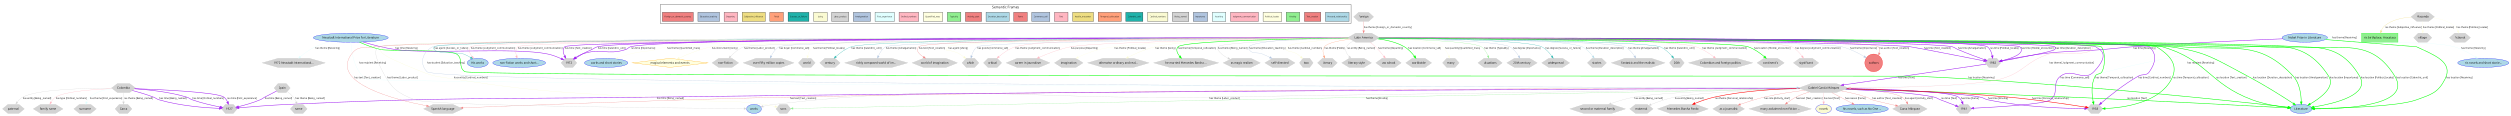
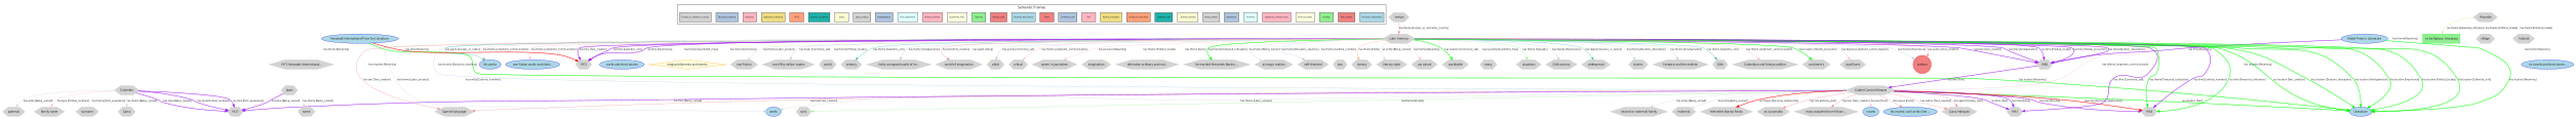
  digraph {
    bgcolor=white
    compound=true
    fontname=Ubuntu
    rankdir=TB
    node [fillcolor=lightgray fontname=Ubuntu fontsize=12 shape=hexagon style=filled color=gray]
    edge [color=purple fontname=Ubuntu fontsize=10 penwidth=1]
    n1 [fillcolor=lightblue fontsize=8 label=Personal_relationship shape=box color=""]
    n2 [fillcolor=lightcoral fontsize=8 label=Text_creation shape=box color=""]
    n3 [fillcolor=lightgreen fontsize=8 label=Kinship shape=box color=""]
    n4 [fillcolor=lightyellow fontsize=8 label=Political_locales shape=box color=""]
    n5 [fillcolor=lightpink fontsize=8 label=Judgment_communication shape=box color=""]
    n6 [fillcolor=lightcyan fontsize=8 label=Receiving shape=box color=""]
    n7 [fillcolor=lightsteelblue fontsize=8 label=Importance shape=box color=""]
    n8 [fontsize=8 label=Being_named shape=box color=""]
    n9 [fillcolor=lightgoldenrodyellow fontsize=8 label=Cardinal_numbers shape=box color=""]
    n10 [fillcolor=lightseagreen fontsize=8 label=Calendric_unit shape=box color=""]
    n11 [fillcolor=lightsalmon fontsize=8 label=Temporal_collocation shape=box color=""]
    n12 [fillcolor=lightgoldenrod fontsize=8 label=Hostile_encounter shape=box color=""]
    n13 [fillcolor=lightpink fontsize=8 label=Text shape=box color=""]
    n14 [fillcolor=lightsteelblue fontsize=8 label=Commerce_sell shape=box color=""]
    n15 [fillcolor=lightcoral fontsize=8 label=Fame shape=box color=""]
    n16 [fillcolor=lightblue fontsize=8 label=Duration_description shape=box color=""]
    n17 [fillcolor=lightcoral fontsize=8 label=Activity_start shape=box color=""]
    n18 [fillcolor=lightgreen fontsize=8 label=Typicality shape=box color=""]
    n19 [fillcolor=lightyellow fontsize=8 label=Quantified_mass shape=box color=""]
    n20 [fillcolor=lightpink fontsize=8 label=Ordinal_numbers shape=box color=""]
    n21 [fillcolor=lightcyan fontsize=8 label=First_experience shape=box color=""]
    n22 [fillcolor=lightsteelblue fontsize=8 label=Amalgamation shape=box color=""]
    n23 [fontsize=8 label=Labor_product shape=box color=""]
    n24 [fillcolor=lightgoldenrodyellow fontsize=8 label=Using shape=box color=""]
    n25 [fillcolor=lightseagreen fontsize=8 label=Success_or_failure shape=box color=""]
    n26 [fillcolor=lightsalmon fontsize=8 label=Fields shape=box color=""]
    n27 [fillcolor=lightgoldenrod fontsize=8 label=Subjective_influence shape=box color=""]
    n28 [fillcolor=lightpink fontsize=8 label=Departing shape=box color=""]
    n29 [fillcolor=lightsteelblue fontsize=8 label=Education_teaching shape=box color=""]
-   n30 [fillcolor=lightcoral fontsize=8 label=Foreign_or_domestic_country shape=box color=""]
+   n30 [fontsize=8 label=Foreign_or_domestic_country shape=box color=""]
    n31 [color=red fillcolor=lightcoral label=authors shape=circle]
    n32 [color=green fillcolor=lightgreen label="his birthplace, Aracataca" shape=box]
    n33 [color=blue fillcolor=lightblue label="Nobel Prize in Literature" shape=ellipse]
    n34 [color=blue fillcolor=lightblue label="his novels and short storie..." shape=ellipse]
    n35 [color=blue fillcolor=lightblue label=Literature shape=ellipse]
    n36 [label=1982]
    n37 [label="Gabriel García Márquez"]
    n38 [color=blue fillcolor=lightblue label=works shape=ellipse]
-   n39 [color=blue fillcolor=lightgoldenrodyellow label=novels shape=ellipse]
+   n39 [color=blue fillcolor=lightblue label=novels shape=ellipse]
    n40 [color=blue fillcolor=lightblue label="his novels, such as No One ..." shape=ellipse]
    n41 [label="Garca Márquez"]
    n42 [label=1961]
    n43 [label=sons]
    n44 [label="Spanish language"]
    n45 [label=1958]
    n46 [label="second or maternal family"]
    n47 [label=1927]
    n48 [label=maternal]
    n49 [label="Mercedes Barcha Pardo"]
    n50 [label="as a journalist"]
    n51 [label="many acclaimed non-fiction ..."]
    n52 [color=blue fillcolor=lightblue label="His works" shape=ellipse]
    n53 [color=blue fillcolor=lightblue label="non-fiction works and short..." shape=ellipse]
    n54 [color=blue fillcolor=lightblue label="works and short stories" shape=ellipse]
    n55 [color=blue fillcolor=lightblue label="Neustadt International Prize for Literature" shape=ellipse]
    n56 [label=1972]
    n57 [label="1972 Neustadt International..."]
    n58 [color=orange fillcolor=lightyellow label="magical elements and events" shape=diamond]
    n59 [label="Latin America"]
    n60 [label="non-fiction"]
    n61 [label="over fifty million copies"]
    n62 [label=world]
    n63 [label=century]
    n64 [label="richly composed world of im..."]
    n65 [label="world of imagination"]
    n66 [label=which]
    n67 [label=critical]
    n68 [label="career in journalism"]
    n69 [label=imagination]
    n70 [label="otherwise ordinary and real..."]
    n71 [label="he married Mercedes Barcha ..."]
    n72 [label="as magic realism"]
    n73 [label="self-directed"]
    n74 [label=two]
    n75 [label=literary]
    n76 [label="literary style"]
    n77 [label="law school"]
    n78 [label=worldwide]
    n79 [label=many]
    n80 [label=situations]
    n81 [label="20th century"]
    n82 [label=widespread]
    n83 [label=stories]
    n84 [label="fantastic and the realistic"]
    n85 [label="20th"]
    n86 [label="Colombian and foreign politics"]
    n87 [label="continent's"]
    n88 [label=significant]
    n89 [label=foreign]
    n90 [label=paternal]
    n91 [label="family name"]
    n92 [label=surname]
    n93 [label=village]
    n94 [label=Spain]
    n95 [label=name]
    n96 [label=Colombia]
    n97 [label=Garca]
    n98 [label=fictional]
    n99 [label=Macondo]
    subgraph cluster_1 {
      subgraph sub_2 {
        color=orange
        fillcolor=lightyellow
        label=Events
        style=filled
      }
    }
    subgraph cluster_3 {
      subgraph sub_4 {
        color=red
        fillcolor=lightcoral
        label=People
        style=filled
      }
    }
    subgraph cluster_5 {
      subgraph sub_6 {
        color=green
        fillcolor=lightgreen
        label=Locations
        style=filled
      }
    }
    subgraph cluster_7 {
      subgraph sub_8 {
        color=blue
        fillcolor=lightblue
        label=Concepts
        style=filled
      }
    }
    subgraph cluster_9 {
      subgraph sub_10 {
        color=gray
        fillcolor=lightgray
        label=Other
        style=filled
      }
    }
    subgraph cluster_11 {
      color=black
      fillcolor=white
      label="Semantic Frames"
      rank=sink
      style=filled
      n1
      n2
      n3
      n4
      n5
      n6
      n7
      n8
      n9
      n10
      n11
      n12
      n13
      n14
      n15
      n16
      n17
      n18
      n19
      n20
      n21
      n22
      n23
      n24
      n25
      n26
      n27
      n28
      n29
      n30
    }
    n33 -> n33 [color=lightcyan label="has theme [Receiving]"]
    n33 -> n34 [color=lightcyan label="has theme [Receiving]"]
    n33 -> n35 [color=green label="has location [Receiving]" penwidth=2]
    n33 -> n36 [label="has time [Receiving]" penwidth=2]
    n33 -> n37 [color=lightcyan label="has recipient [Receiving]"]
    n36 -> n37 [label="has time [Text]" penwidth=2]
    n37 -> n35 [color=green label="has location [Text]" penwidth=2]
    n37 -> n38 [color=lightgray label="has theme [Labor_product]"]
    n37 -> n39 [color=lightpink label="has text [Text]"]
    n37 -> n40 [color=lightcoral label="has reason [Fame]"]
    n37 -> n41 [color=lightcoral label="has author [Text_creation]"]
    n37 -> n41 [color=lightcoral label="has agent [Activity_start]"]
    n37 -> n42 [label="has time [Fame]" penwidth=2]
    n37 -> n42 [label="has time [Text]" penwidth=2]
    n37 -> n43 [color=lightgreen label="has theme [Kinship]"]
    n37 -> n44 [color=lightcoral label="has text [Text_creation]"]
    n37 -> n45 [label="has time [Kinship]" penwidth=2]
    n37 -> n45 [color=red label="has time [Personal_relationship]" penwidth=2]
    n37 -> n46 [color=lightgray label="has entity [Being_named]"]
    n37 -> n47 [label="has time [Being_named]" penwidth=2]
    n37 -> n48 [color=lightgray label="has entity [Being_named]"]
    n37 -> n49 [color=red label="has theme [Personal_relationship]" penwidth=2]
    n37 -> n50 [color=lightcoral label="has role [Activity_start]"]
    n37 -> n51 [color=lightcoral label="has text [Text_creation]"]
    n55 -> n35 [color=green label="has location [Receiving]" penwidth=2]
    n55 -> n37 [color=lightcyan label="has recipient [Receiving]"]
-   n55 -> n56 [label="has time [Receiving]" penwidth=2]
+   n55 -> n56 [color=red label="has time [Receiving]" penwidth=2]
    n55 -> n57 [color=lightcyan label="has theme [Receiving]"]
    n59 -> n31 [color=lightsteelblue label="has theme [Importance]"]
    n59 -> n31 [color=lightcoral label="has author [Text_creation]"]
    n59 -> n35 [color=green label="has location [Text_creation]" penwidth=2]
    n59 -> n35 [color=green label="has location [Duration_description]" penwidth=2]
    n59 -> n35 [color=green label="has location [Amalgamation]" penwidth=2]
    n59 -> n35 [color=green label="has location [Importance]" penwidth=2]
    n59 -> n35 [color=green label="has location [Political_locales]" penwidth=2]
    n59 -> n35 [color=green label="has location [Calendric_unit]" penwidth=2]
    n59 -> n36 [label="has time [Political_locales]" penwidth=2]
    n59 -> n36 [label="has time [Hostile_encounter]" penwidth=2]
    n59 -> n36 [label="has time [Duration_description]" penwidth=2]
    n59 -> n36 [label="has time [Text_creation]" penwidth=2]
    n59 -> n36 [label="has time [Amalgamation]" penwidth=2]
    n59 -> n37 [color=lightpink label="has theme [Judgment_communication]"]
    n59 -> n37 [color=lightsteelblue label="has student [Education_teaching]"]
    n59 -> n38 [color=lightgray label="has theme [Labor_product]"]
    n59 -> n42 [label="has time [Commerce_sell]" penwidth=2]
    n59 -> n43 [color=lightgoldenrodyellow label="has entity [Cardinal_numbers]"]
    n59 -> n44 [color=lightcoral label="has text [Text_creation]"]
    n59 -> n45 [color=green label="has time [Temporal_collocation]" penwidth=2]
    n59 -> n45 [color=green label="has theme [Temporal_collocation]" penwidth=2]
    n59 -> n45 [label="has time [Cardinal_numbers]" penwidth=2]
    n59 -> n52 [color=lightpink label="has theme [Judgment_communication]"]
    n59 -> n52 [color=lightseagreen label="has agent [Success_or_failure]"]
    n59 -> n53 [color=lightpink label="has theme [Judgment_communication]"]
    n59 -> n54 [color=lightyellow label="has theme [Quantified_mass]"]
    n59 -> n56 [label="has time [Text_creation]" penwidth=2]
    n59 -> n56 [label="has time [Calendric_unit]" penwidth=2]
    n59 -> n56 [label="has time [Importance]" penwidth=2]
    n59 -> n58 [color=lightgoldenrodyellow label="has instrument [Using]"]
    n59 -> n60 [color=lightgray label="has theme [Labor_product]"]
    n59 -> n61 [color=lightsteelblue label="has buyer [Commerce_sell]"]
    n59 -> n62 [color=lightyellow label="has theme [Political_locales]"]
    n59 -> n63 [color=lightseagreen label="has theme [Calendric_unit]"]
    n59 -> n64 [color=lightsteelblue label="has theme [Amalgamation]"]
    n59 -> n65 [color=lightcoral label="has text [Text_creation]"]
    n59 -> n66 [color=lightgoldenrodyellow label="has agent [Using]"]
    n59 -> n66 [color=lightsteelblue label="has goods [Commerce_sell]"]
    n59 -> n67 [color=lightpink label="has theme [Judgment_communication]"]
    n59 -> n68 [color=lightpink label="has purpose [Departing]"]
    n59 -> n69 [color=lightyellow label="has theme [Political_locales]"]
    n59 -> n70 [color=lightgoldenrodyellow label="has theme [Using]"]
    n59 -> n71 [color=green label="has theme [Temporal_collocation]" penwidth=2]
    n59 -> n72 [color=lightgray label="has theme [Being_named]"]
    n59 -> n73 [color=lightsteelblue label="has theme [Education_teaching]"]
    n59 -> n74 [color=lightgoldenrodyellow label="has theme [Cardinal_numbers]"]
    n59 -> n75 [color=lightsalmon label="has theme [Fields]"]
    n59 -> n76 [color=lightgray label="has entity [Being_named]"]
    n59 -> n77 [color=lightpink label="has theme [Departing]"]
    n59 -> n78 [color=green label="has location [Commerce_sell]" penwidth=2]
    n59 -> n79 [color=lightyellow label="has quantity [Quantified_mass]"]
    n59 -> n80 [color=lightgreen label="has theme [Typicality]"]
    n59 -> n81 [color=lightsteelblue label="has degree [Importance]"]
    n59 -> n82 [color=lightseagreen label="has degree [Success_or_failure]"]
    n59 -> n83 [color=lightblue label="has theme [Duration_description]"]
    n59 -> n84 [color=lightsteelblue label="has theme [Amalgamation]"]
    n59 -> n85 [color=lightseagreen label="has theme [Calendric_unit]"]
    n59 -> n86 [color=lightpink label="has theme [Judgment_communication]"]
    n59 -> n87 [color=green label="has location [Hostile_encounter]" penwidth=2]
    n59 -> n88 [color=lightpink label="has degree [Judgment_communication]"]
    n89 -> n59 [color=lightcoral label="has theme [Foreign_or_domestic_country]"]
    n94 -> n47 [label="has time [Being_named]" penwidth=2]
    n94 -> n95 [color=lightgray label="has theme [Being_named]"]
    n96 -> n47 [label="has time [Being_named]" penwidth=2]
    n96 -> n47 [label="has time [Ordinal_numbers]" penwidth=2]
    n96 -> n47 [label="has time [First_experience]" penwidth=2]
    n96 -> n90 [color=lightgray label="has entity [Being_named]"]
    n96 -> n91 [color=lightpink label="has type [Ordinal_numbers]"]
    n96 -> n92 [color=lightcyan label="has theme [First_experience]"]
    n96 -> n97 [color=lightgray label="has theme [Being_named]"]
    n99 -> n32 [color=lightgoldenrod label="has theme [Subjective_influence]"]
    n99 -> n93 [color=lightyellow label="has theme [Political_locales]"]
    n99 -> n98 [color=lightyellow label="has theme [Political_locales]"]
  }
